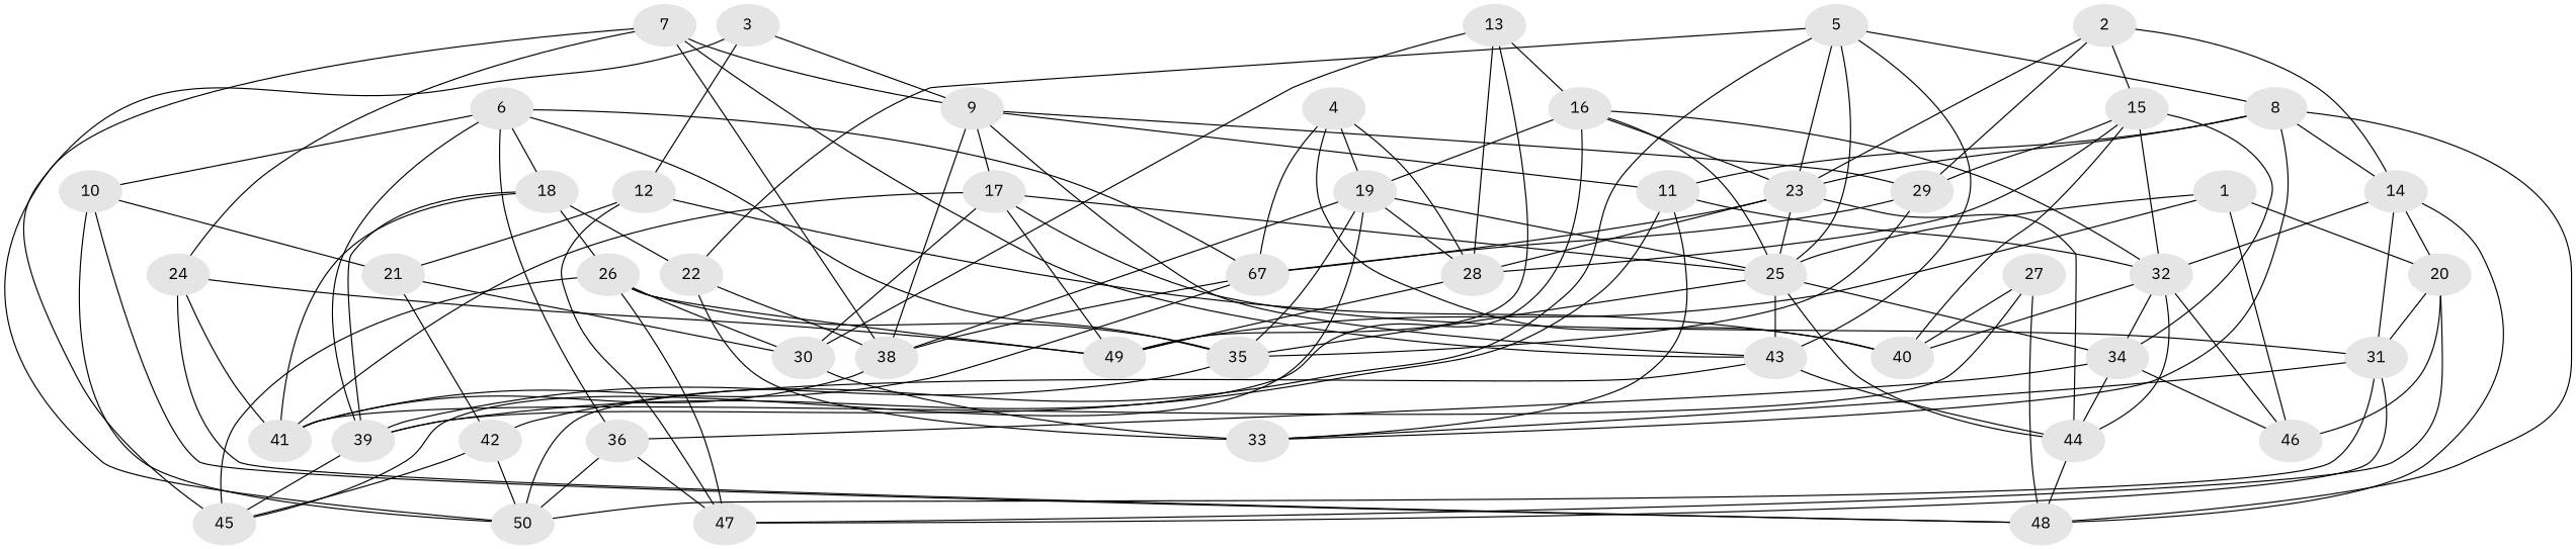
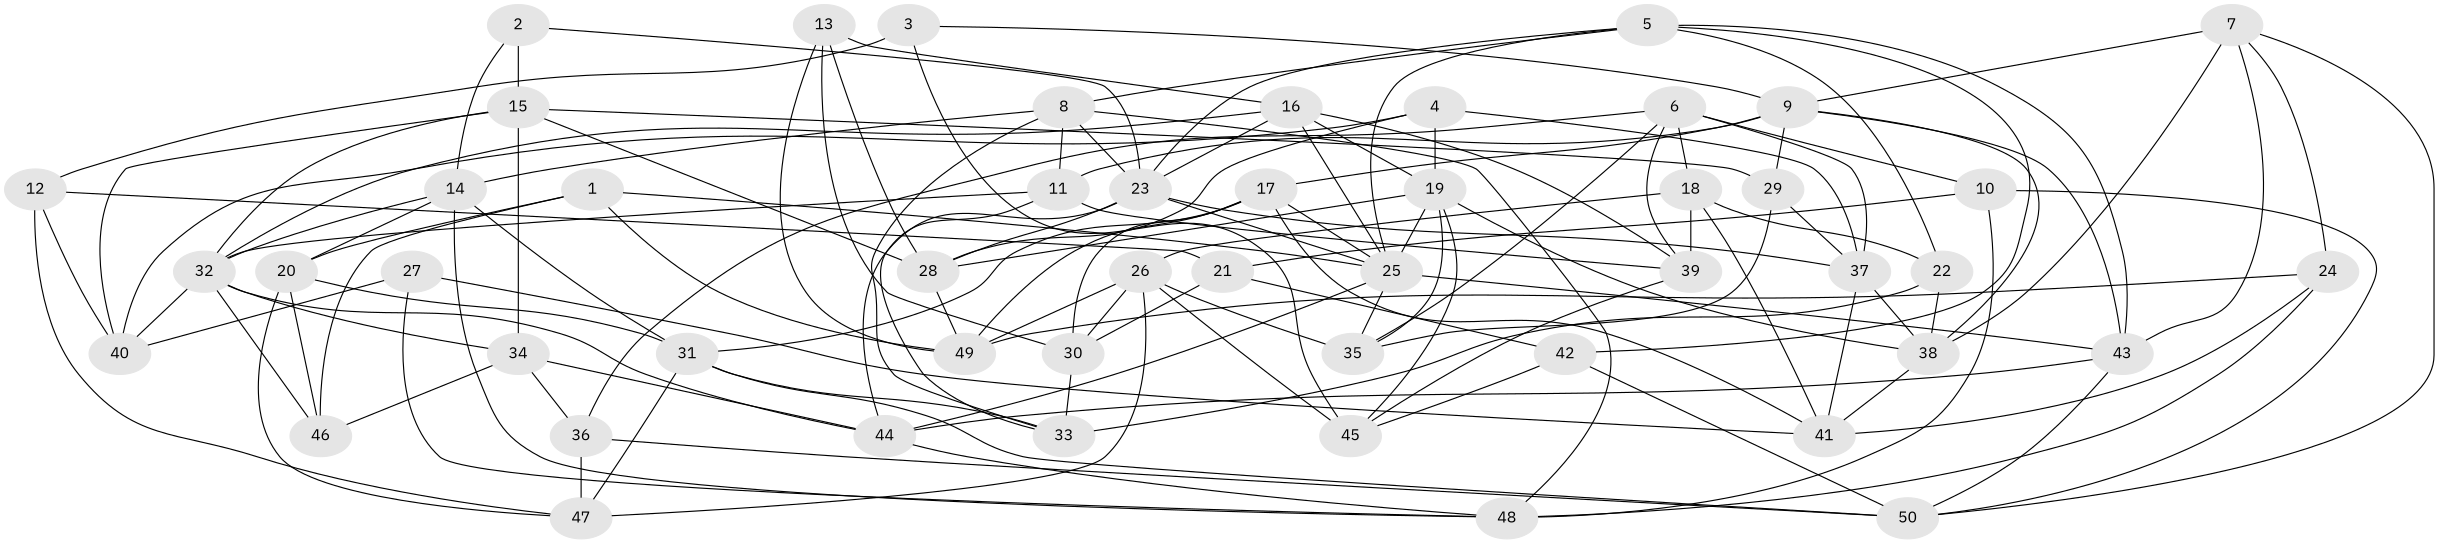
  graph {
    fontname="IBM Plex Sans"
    node [color=gray90 fontname="IBM Plex Sans" style=filled]
    edge [fontname="IBM Plex Sans" weight=1.0]
    1
    20
    25
    46
    49
    47
    31
    43
    35
    34
    44
    2
    14
    15
    23
    29
    48
    32
    28
    40
-   37 [label=67]
+   37
    3
    9
    12
    45
    38
    11
    17
    21
    4
    19
    41
    5
    8
    22
    42
    33
    50
    6
    10
    18
    36
    39
    26
    7
    24
    30
    13
    16
    27
    1 -- 20
    1 -- 25
    1 -- 46
    1 -- 49
    20 -- 46 [weight=3.0]
    20 -- 47
    20 -- 31 [weight=2.0]
    25 -- 43
    25 -- 35
-   25 -- 34
    25 -- 44
    31 -- 47
    31 -- 33
    31 -- 50
    43 -- 44
    43 -- 50
-   35 -- 39
    34 -- 46
    34 -- 44
    34 -- 36
    44 -- 48
    2 -- 14
    2 -- 15
    2 -- 23
-   2 -- 29
    14 -- 20
    14 -- 31
    14 -- 48
    14 -- 32
    15 -- 34
    15 -- 29
    15 -- 32
    15 -- 28
    15 -- 40
    23 -- 25
    23 -- 44
    23 -- 28
    23 -- 37
    29 -- 35
    29 -- 37
    32 -- 46
    32 -- 34
    32 -- 44
    32 -- 40
    28 -- 49
    37 -- 38
    37 -- 41
    3 -- 9
    3 -- 12
    3 -- 45 [weight=2.0]
    9 -- 43
    9 -- 29
    9 -- 38
    9 -- 11
    9 -- 17
    12 -- 47
    12 -- 40 [weight=2.0]
    12 -- 21 [weight=2.0]
    38 -- 41
    11 -- 32 [weight=2.0]
    11 -- 33
    11 -- 39
    17 -- 25
    17 -- 49
    17 -- 31
    17 -- 41
    17 -- 30
    21 -- 42
    21 -- 30 [weight=2.0]
    4 -- 28
    4 -- 40
    4 -- 37
    4 -- 19
    19 -- 25
    19 -- 35
    19 -- 28
    19 -- 45
    19 -- 38
    5 -- 25
    5 -- 43
    5 -- 23
    5 -- 8
    5 -- 22
    5 -- 42
    8 -- 14
    8 -- 23
    8 -- 48
    8 -- 11
    8 -- 33
    22 -- 38
    22 -- 33 [weight=2.0]
    42 -- 45
    42 -- 50
    6 -- 35
    6 -- 37
    6 -- 10
    6 -- 18
    6 -- 36
    6 -- 39
    10 -- 48
    10 -- 21
    10 -- 50
    18 -- 41
    18 -- 22 [weight=2.0]
    18 -- 39
    18 -- 26
    36 -- 47
    36 -- 50
    39 -- 45
    26 -- 49
    26 -- 47
    26 -- 35
    26 -- 45
    26 -- 30
    7 -- 43
    7 -- 9 [weight=2.0]
    7 -- 38
    7 -- 50
    7 -- 24
    24 -- 49
    24 -- 48
    24 -- 41
    30 -- 33
    13 -- 49
    13 -- 28
    13 -- 30
    13 -- 16
    16 -- 25
    16 -- 23
    16 -- 32
    16 -- 19
    16 -- 39
    27 -- 48
    27 -- 40
    27 -- 41
  }
